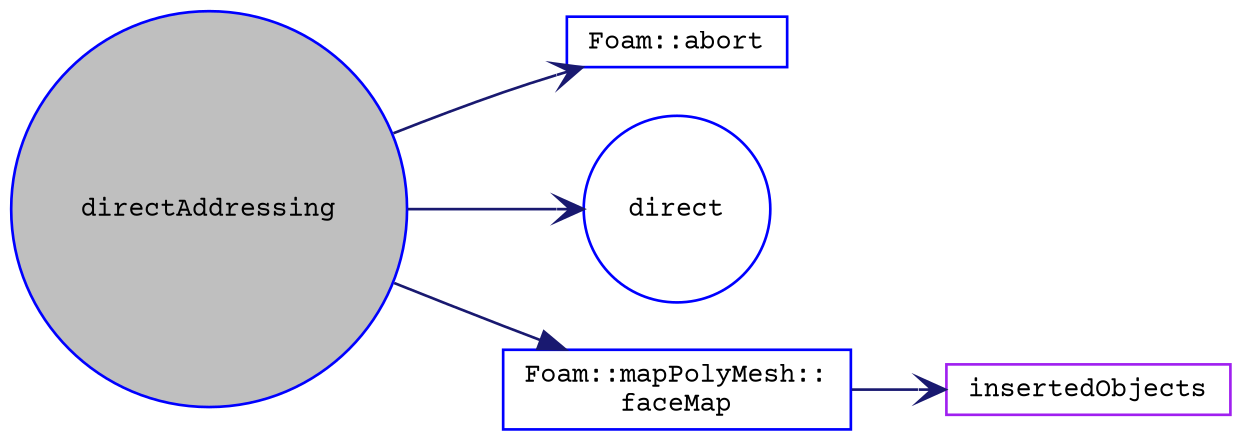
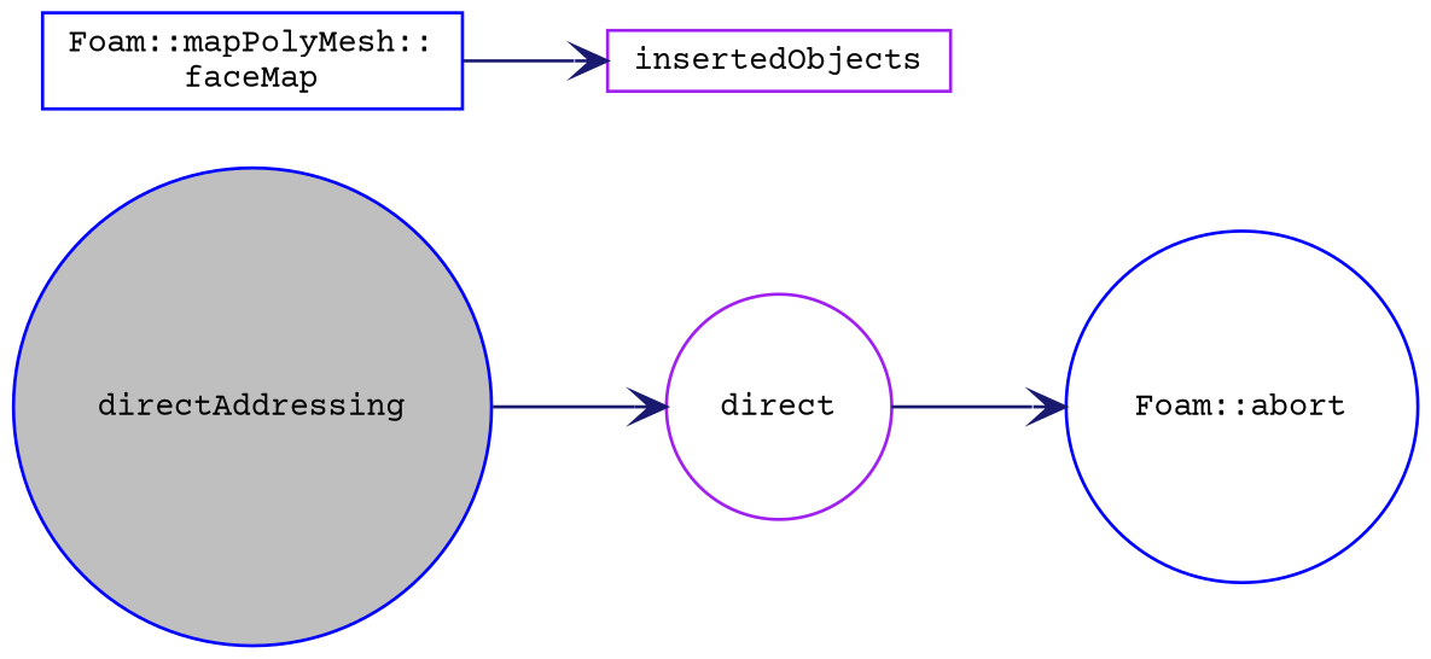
  digraph {
    fontname="Courier Prime"
    rankdir=LR
    node [color=blue fontname="Courier Prime" fontsize=10 shape=box]
    edge [arrowhead=vee color=midnightblue fontname="Courier Prime" fontsize=10 labelfontname=Helvetica labelfontsize=10 style=solid]
    n1 [fillcolor=grey75 fontcolor=black height=0.2 label=directAddressing shape=circle style=filled width=0.4]
-   n2 [height=0.2 label="Foam::abort" width=0.4]
-   n3 [height=0.2 label=direct shape=circle width=0.4]
+   n2 [height=0.2 label="Foam::abort" shape=circle width=0.4]
+   n3 [color=purple height=0.2 label=direct shape=circle width=0.4]
    n4 [height=0.2 label="Foam::mapPolyMesh::\lfaceMap" width=0.4]
    n5 [color=purple height=0.2 label=insertedObjects width=0.4]
-   n1 -> n2
+   n3 -> n2
    n1 -> n3
-   n1 -> n4 [arrowhead=normal]
    n4 -> n5
  }
